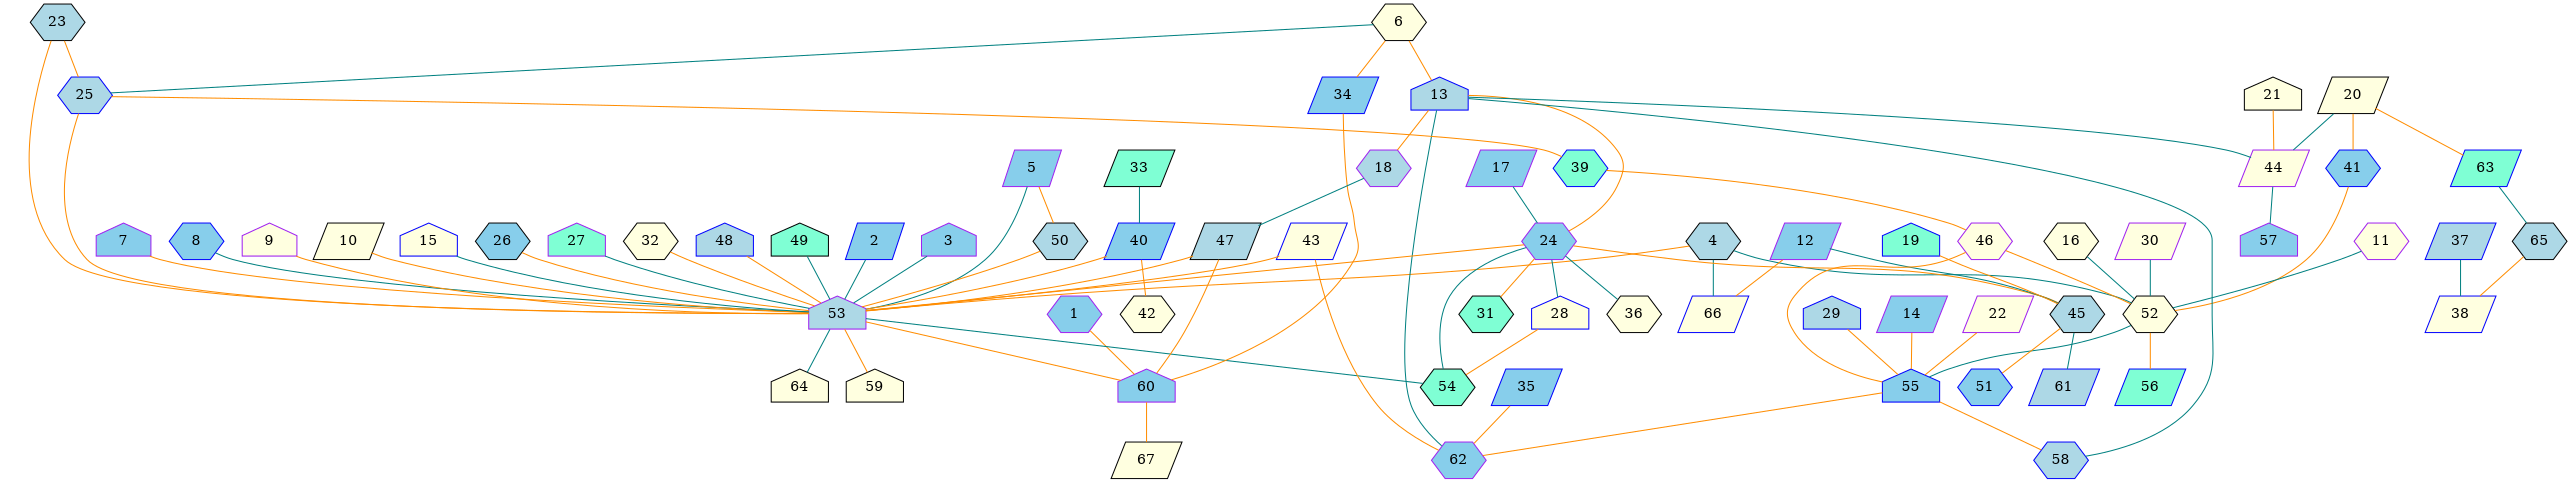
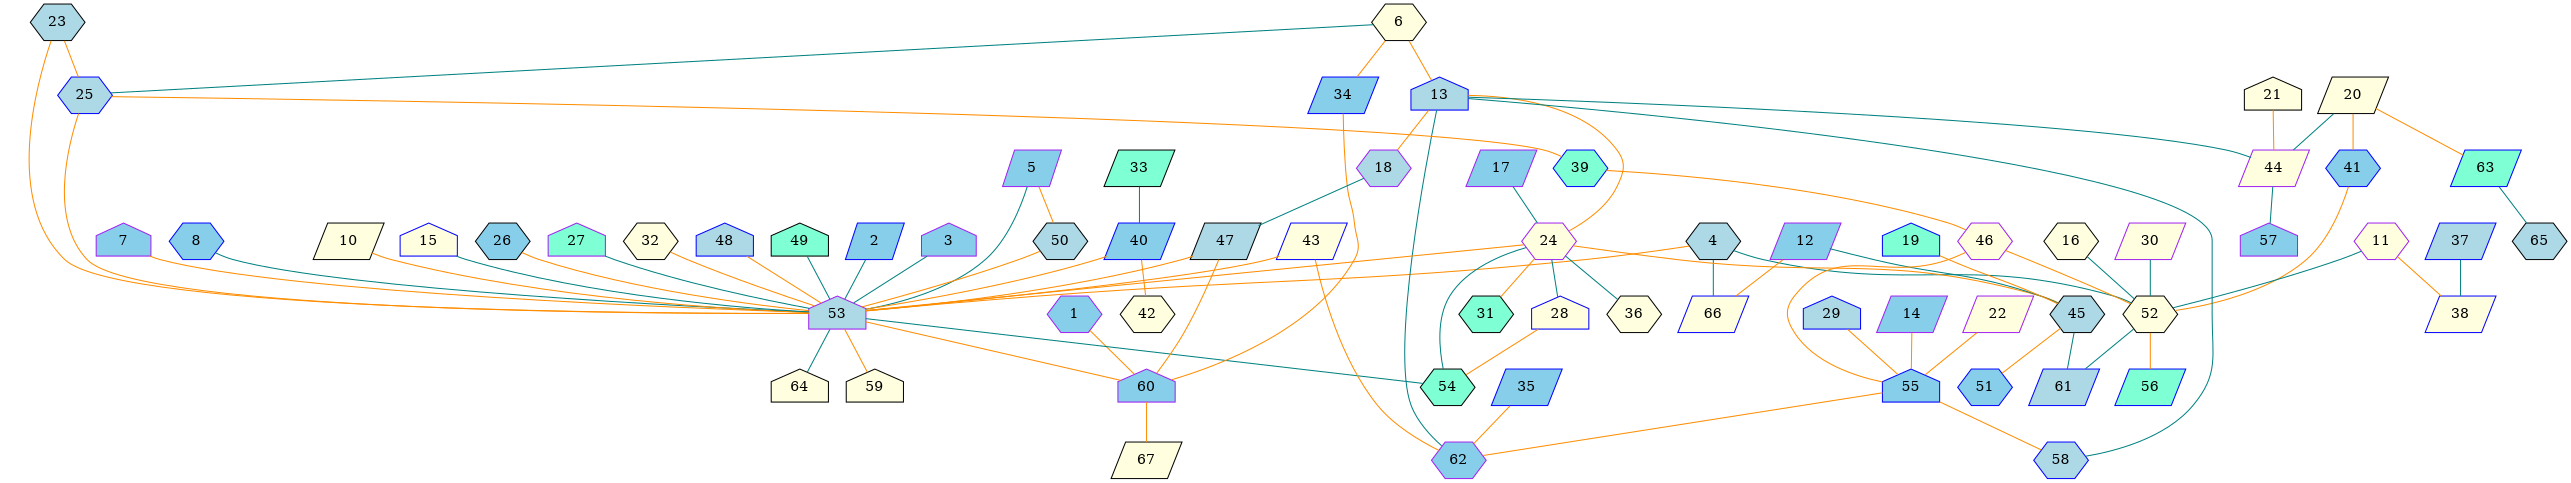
  graph {
    node [color=blue fillcolor=lightyellow shape=hexagon style=filled]
    edge [color=darkorange weight=1.0]
    1 [color=purple fillcolor=skyblue]
    60 [color=purple fillcolor=skyblue shape=house]
    67 [color=black shape=parallelogram]
    2 [fillcolor=skyblue shape=parallelogram]
    53 [color=purple fillcolor=lightblue shape=house]
    54 [color=black fillcolor=aquamarine]
    59 [color=black shape=house]
    64 [color=black shape=house]
    3 [color=purple fillcolor=skyblue shape=house]
    4 [color=black fillcolor=lightblue]
    52 [color=black]
    66 [shape=parallelogram]
    61 [fillcolor=lightblue shape=parallelogram]
    56 [fillcolor=aquamarine shape=parallelogram]
    5 [color=purple fillcolor=skyblue shape=parallelogram]
    50 [color=black fillcolor=lightblue]
    41 [fillcolor=skyblue]
    6 [color=black]
    13 [fillcolor=lightblue shape=house]
    25 [fillcolor=lightblue]
    34 [fillcolor=skyblue shape=parallelogram]
    18 [color=purple fillcolor=lightblue]
-   24 [color=purple fillcolor=skyblue]
+   24 [color=purple]
    44 [color=purple shape=parallelogram]
    58 [fillcolor=lightblue]
    62 [color=purple fillcolor=skyblue]
    39 [fillcolor=aquamarine]
    7 [color=purple fillcolor=skyblue shape=house]
    8 [fillcolor=skyblue]
-   9 [color=purple shape=house]
    10 [color=black shape=parallelogram]
    11 [color=purple]
    38 [shape=parallelogram]
    12 [color=purple fillcolor=skyblue shape=parallelogram]
    45 [color=black fillcolor=lightblue]
    51 [fillcolor=skyblue]
    47 [color=black fillcolor=lightblue shape=parallelogram]
    28 [shape=house]
    31 [color=black fillcolor=aquamarine]
    36 [color=black]
    57 [color=purple fillcolor=skyblue shape=house]
    14 [color=purple fillcolor=skyblue shape=parallelogram]
    55 [fillcolor=skyblue shape=house]
    15 [shape=house]
    16 [color=black]
    17 [color=purple fillcolor=skyblue shape=parallelogram]
    19 [fillcolor=aquamarine shape=house]
    20 [color=black shape=parallelogram]
    63 [fillcolor=aquamarine shape=parallelogram]
    65 [color=black fillcolor=lightblue]
    21 [color=black shape=house]
    22 [color=purple shape=parallelogram]
    23 [color=black fillcolor=lightblue]
    46 [color=purple]
    26 [color=black fillcolor=skyblue]
    27 [color=purple fillcolor=aquamarine shape=house]
    29 [fillcolor=lightblue shape=house]
    30 [color=purple shape=parallelogram]
    32 [color=black]
    33 [color=black fillcolor=aquamarine shape=parallelogram]
    40 [fillcolor=skyblue shape=parallelogram]
    42 [color=black]
    35 [fillcolor=skyblue shape=parallelogram]
    37 [fillcolor=lightblue shape=parallelogram]
    43 [shape=parallelogram]
    48 [fillcolor=lightblue shape=house]
    49 [color=black fillcolor=aquamarine shape=house]
    1 -- 60
    60 -- 67
    2 -- 53 [color=teal]
    53 -- 60
    53 -- 54 [color=teal]
    53 -- 59
    53 -- 64 [color=teal]
    3 -- 53 [color=teal]
    4 -- 53
    4 -- 52 [color=teal]
    4 -- 66 [color=teal]
-   52 -- 55 [color=teal]
+   52 -- 61 [color=teal]
    52 -- 56
    5 -- 53 [color=teal]
    5 -- 50
    50 -- 53 [weight=3.0]
    41 -- 52
    6 -- 13 [weight=2.0]
    6 -- 25 [color=teal]
    6 -- 34
    13 -- 18
    13 -- 24
    13 -- 44 [color=teal]
    13 -- 58 [color=teal]
    13 -- 62 [color=teal]
    25 -- 53 [weight=2.0]
    25 -- 39
    34 -- 60
    18 -- 47 [color=teal]
    24 -- 53
    24 -- 54 [color=teal]
    24 -- 45
    24 -- 28 [color=teal]
    24 -- 31
    24 -- 36 [color=teal]
    44 -- 57 [color=teal]
    39 -- 46
    7 -- 53
    8 -- 53 [color=teal]
-   9 -- 53
    10 -- 53
    11 -- 52 [color=teal]
-   65 -- 38
+   11 -- 38
    12 -- 66
    12 -- 45 [color=teal]
    45 -- 61 [color=teal]
    45 -- 51
    47 -- 60
    47 -- 53
    28 -- 54
    14 -- 55
    55 -- 58
    55 -- 62
    15 -- 53 [color=teal]
    16 -- 52 [color=teal]
    17 -- 24 [color=teal]
    19 -- 45
    20 -- 41
    20 -- 44 [color=teal]
    20 -- 63
    63 -- 65 [color=teal]
    21 -- 44
    22 -- 55
    23 -- 53
    23 -- 25
    46 -- 52
    46 -- 55
    26 -- 53
    27 -- 53 [color=teal]
    29 -- 55
    30 -- 52 [color=teal]
    32 -- 53
    33 -- 40 [color=teal]
    40 -- 53
    40 -- 42
    35 -- 62
    37 -- 38 [color=teal]
    43 -- 53
    43 -- 62
    48 -- 53
    49 -- 53 [color=teal]
  }
